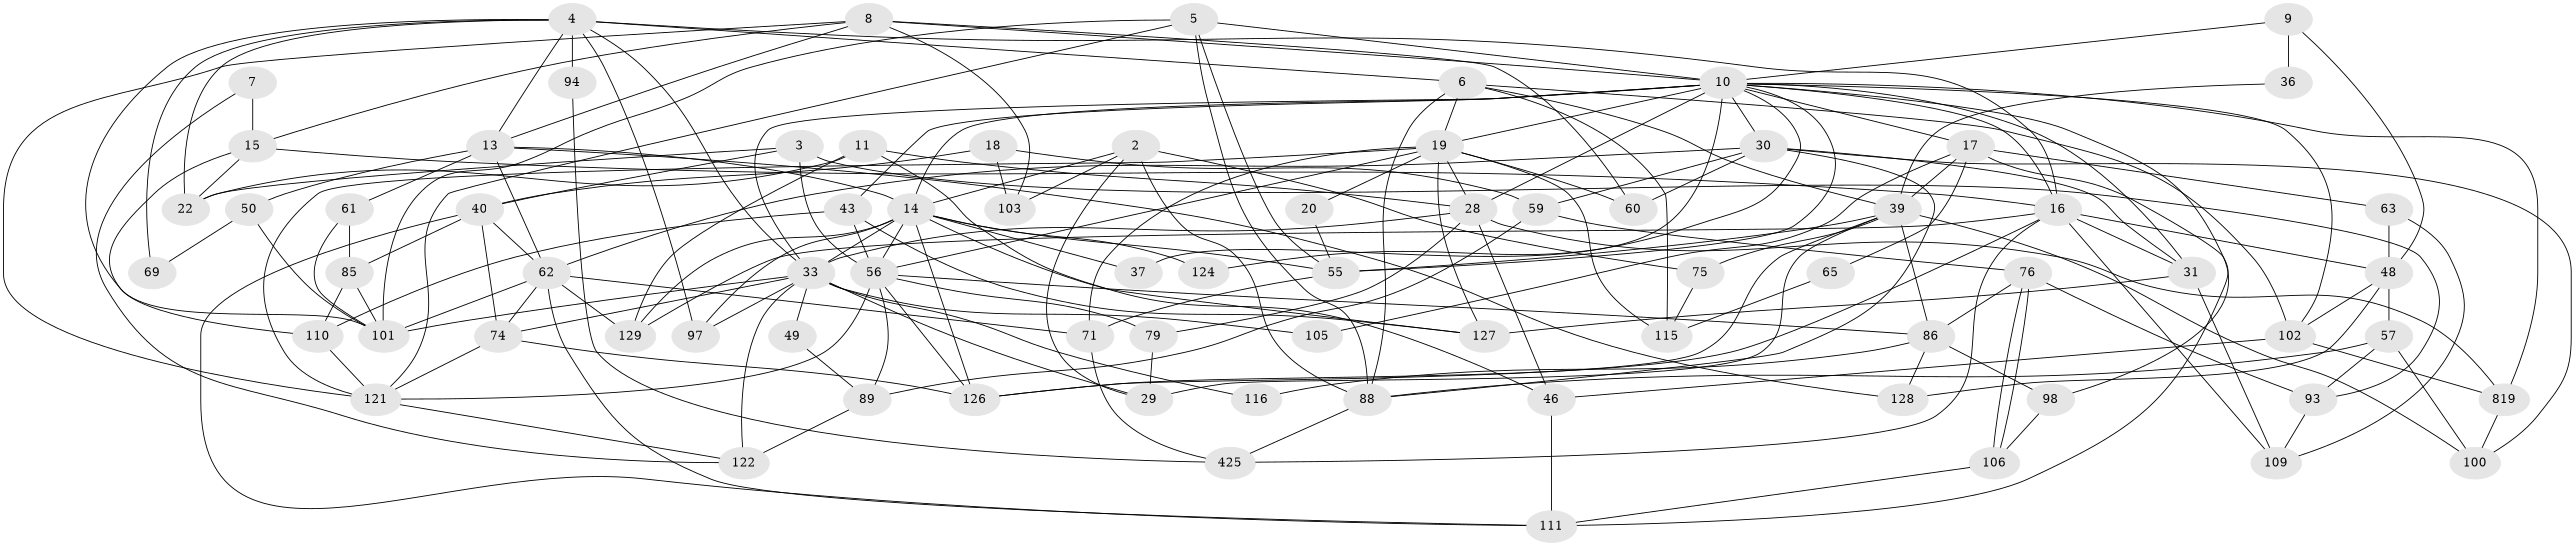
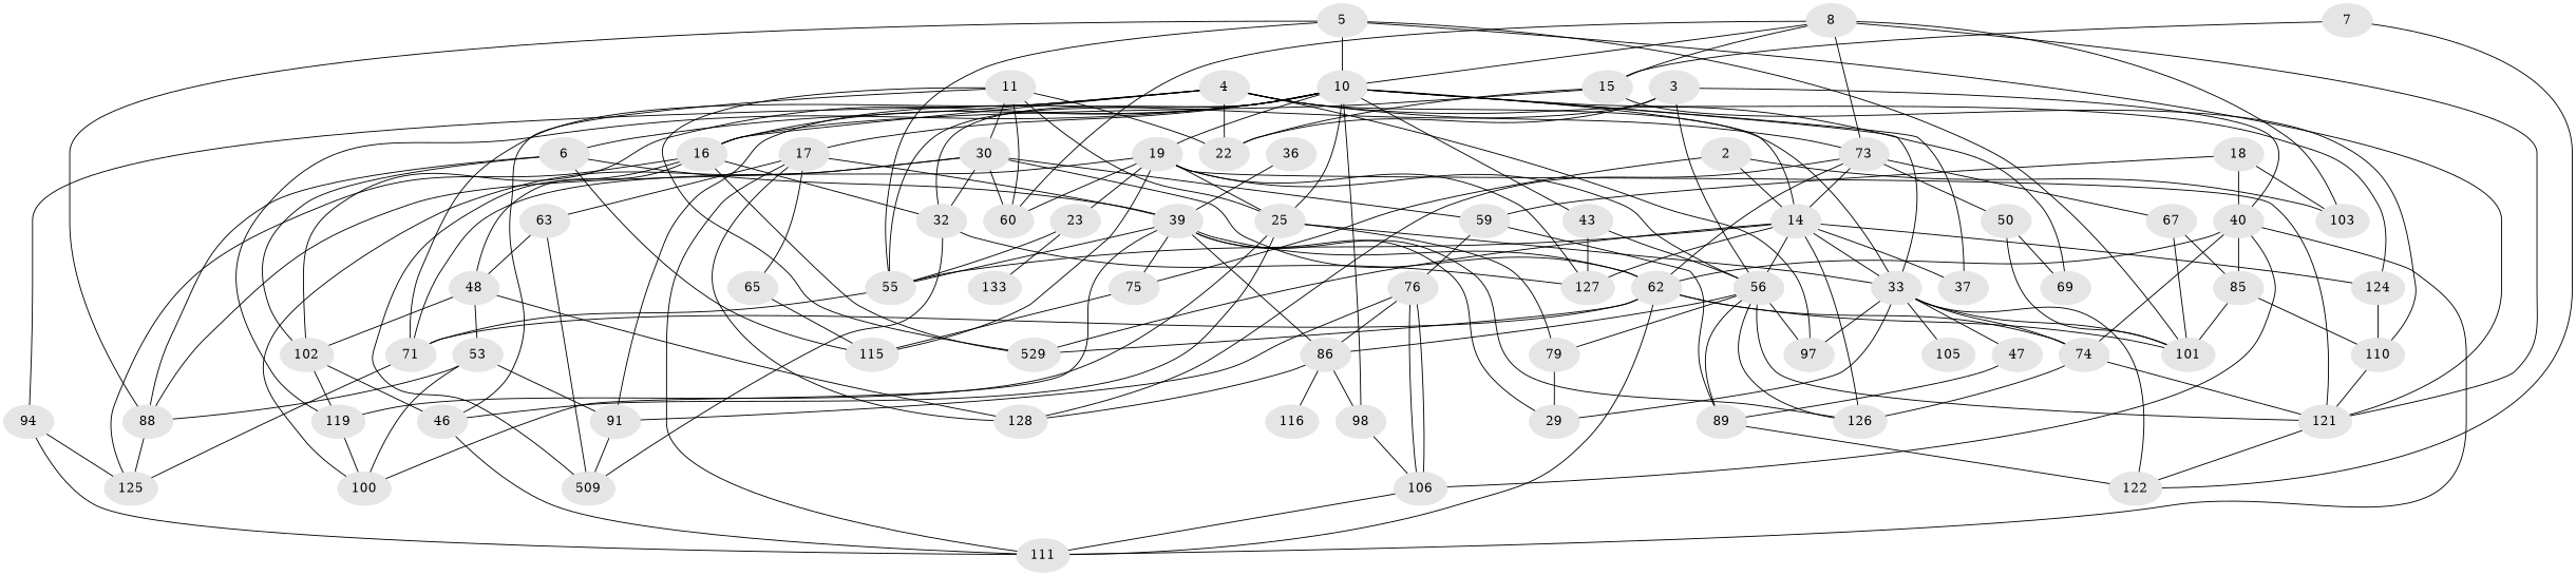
  graph {
    node [color=gray90 style=filled]
    88 [super="+132"]
-   125 [label=425]
+   125
    n3 [label=100]
    2 [super="+21"]
    14 [super="+80+42+62+38"]
    75
    n7 [label=29]
    103
-   129
+   129 [label=529]
    33 [super="+41+115+44"]
    55
    37
    124
    56 [super="+118+136"]
    126
    127
    n17 [label=115]
    3
    22
    40 [super="+52"]
-   93
+   93 [label=91]
    85
    n23 [label=62 super="+95+92"]
    111
    n25 [label=74 super="+72"]
    106
-   109
+   109 [label=509]
    4 [super="+64"]
    6 [super="+29+45"]
-   13 [super="+32"]
+   13 [super="+32" label=73]
    16 [super="+68+26"]
    69
    71 [super="+90"]
    94
    97
    19 [super="+78+35+58"]
    39 [super="+57+134"]
    102
    50 [super="+54"]
-   61
+   61 [label=67]
    128
    48 [super="+73"]
-   31 [super="+117+112"]
+   31 [super="+117+112" label=32]
    101 [super="+104"]
    122
    105
-   49
+   49 [label=47]
    116
    10 [super="+12+89"]
    17 [super="+28"]
-   25 [super="+96+82+77" label=28]
+   25 [super="+96+82+77"]
    30 [super="+84"]
    43
    98
-   119 [label=819]
+   119
    5
    121
    60
-   20
+   20 [label=23]
    86
    110
    46 [super="+63"]
    7
    15
    8 [super="+27"]
-   9
    36
-   53 [super="+108+114" label=57]
+   53 [super="+108+114"]
    n69 [label=63]
    65
    79
    59
    11 [super="+87"]
    n74 [label=89 super="+131"]
    18
    76
+   133
    88 -- 125
-   2 -- 88 [weight=2]
    2 -- 14
    2 -- 75
-   2 -- n7
    2 -- 103
    14 -- 129
    14 -- 33 [weight=2]
    14 -- 55
    14 -- 37
    14 -- 124
    14 -- 56 [weight=2]
    14 -- 126
    14 -- 127
    75 -- n17
    33 -- n7
    33 -- n25
    33 -- 97
    33 -- 101
    33 -- 122 [weight=2]
    33 -- 105
    33 -- 49 [weight=2]
-   33 -- 116
    55 -- 71
    56 -- 126
-   14 -- 97
+   56 -- 97
    56 -- 121
    56 -- 86
    56 -- 79
    56 -- n74
    3 -- 56
    3 -- 22
    3 -- 40
    3 -- 93
    40 -- 85
    40 -- n23
    40 -- 111
    40 -- n25
+   40 -- 106
    93 -- 109
    85 -- 101
    85 -- 110
    n23 -- 129
    n23 -- 111
    n23 -- n25
    n23 -- 71
    n23 -- 101
    n25 -- 126
    n25 -- 121
    106 -- 111
    4 -- 33
    4 -- 22
    4 -- 6
    4 -- 13
    4 -- 16
    4 -- 69
-   4 -- 101
+   4 -- 71
    4 -- 94
    4 -- 97
    6 -- 88
    6 -- n17
-   6 -- 19
    6 -- 39
    6 -- 102
    13 -- 14
    13 -- n23
    13 -- 50 [weight=2]
    13 -- 61
    13 -- 128
    16 -- 125
    16 -- 129
-   16 -- 126
    16 -- 109
    16 -- 48
    16 -- 31
    71 -- 125
    94 -- 125
+   94 -- 111
    19 -- 56
    19 -- 127
    19 -- n17
    19 -- 71
    19 -- 25
    19 -- 121 [weight=2]
    19 -- 60
    19 -- 20
    39 -- n3
    39 -- 75
    39 -- n7
    39 -- 55
    39 -- 126
+   39 -- n23
    39 -- 86
    102 -- 119
    102 -- 46
    50 -- 69
    50 -- 101
    61 -- 85
    61 -- 101
    48 -- 102
    48 -- 128
    48 -- 53
    31 -- 127
    31 -- 109
    49 -- n74
    10 -- 14
    10 -- 33
    10 -- 55
    10 -- 37 [weight=2]
    10 -- 124
    10 -- 16
    10 -- 19
    10 -- 102
    10 -- 31
    10 -- 17
    10 -- 25 [weight=2]
-   10 -- 30
+   11 -- 30
    10 -- 43
    10 -- 98
    10 -- 119
    17 -- 111
    17 -- 39
-   17 -- 105
+   17 -- 128
    17 -- n69
    17 -- 65
    25 -- 33
    25 -- 119 [weight=3]
    25 -- 46
    25 -- 79
    30 -- 88
    30 -- n3
    30 -- n23
    30 -- 31
    30 -- 60
    30 -- 59
    43 -- 56
    43 -- 127
-   43 -- 110
+   124 -- 110
    98 -- 106
    119 -- n3
    5 -- 88
    5 -- 55
    5 -- 101
    5 -- 10
    5 -- 121
    121 -- 122
    20 -- 55
+   20 -- 133
    86 -- 128
    86 -- 116
    86 -- 98
    110 -- 121
    46 -- 111
    7 -- 122
    7 -- 15
    15 -- 22
    15 -- 16
    15 -- 110
    8 -- 103
    8 -- 13
    8 -- 10
    8 -- 121
    8 -- 60
    8 -- 15
-   9 -- 48
-   9 -- 10
-   9 -- 36
    36 -- 39
    53 -- 88
    53 -- n3
    53 -- 93
    n69 -- 109
    n69 -- 48
    65 -- n17
    79 -- n7
    59 -- n74
    59 -- 76
    11 -- 129
    11 -- 22
    11 -- 25
+   11 -- 60
    11 -- 46
    n74 -- 122
    18 -- 103
    18 -- 40
    18 -- 59
    76 -- 93
    76 -- 106
    76 -- 106
    76 -- 86
  }
